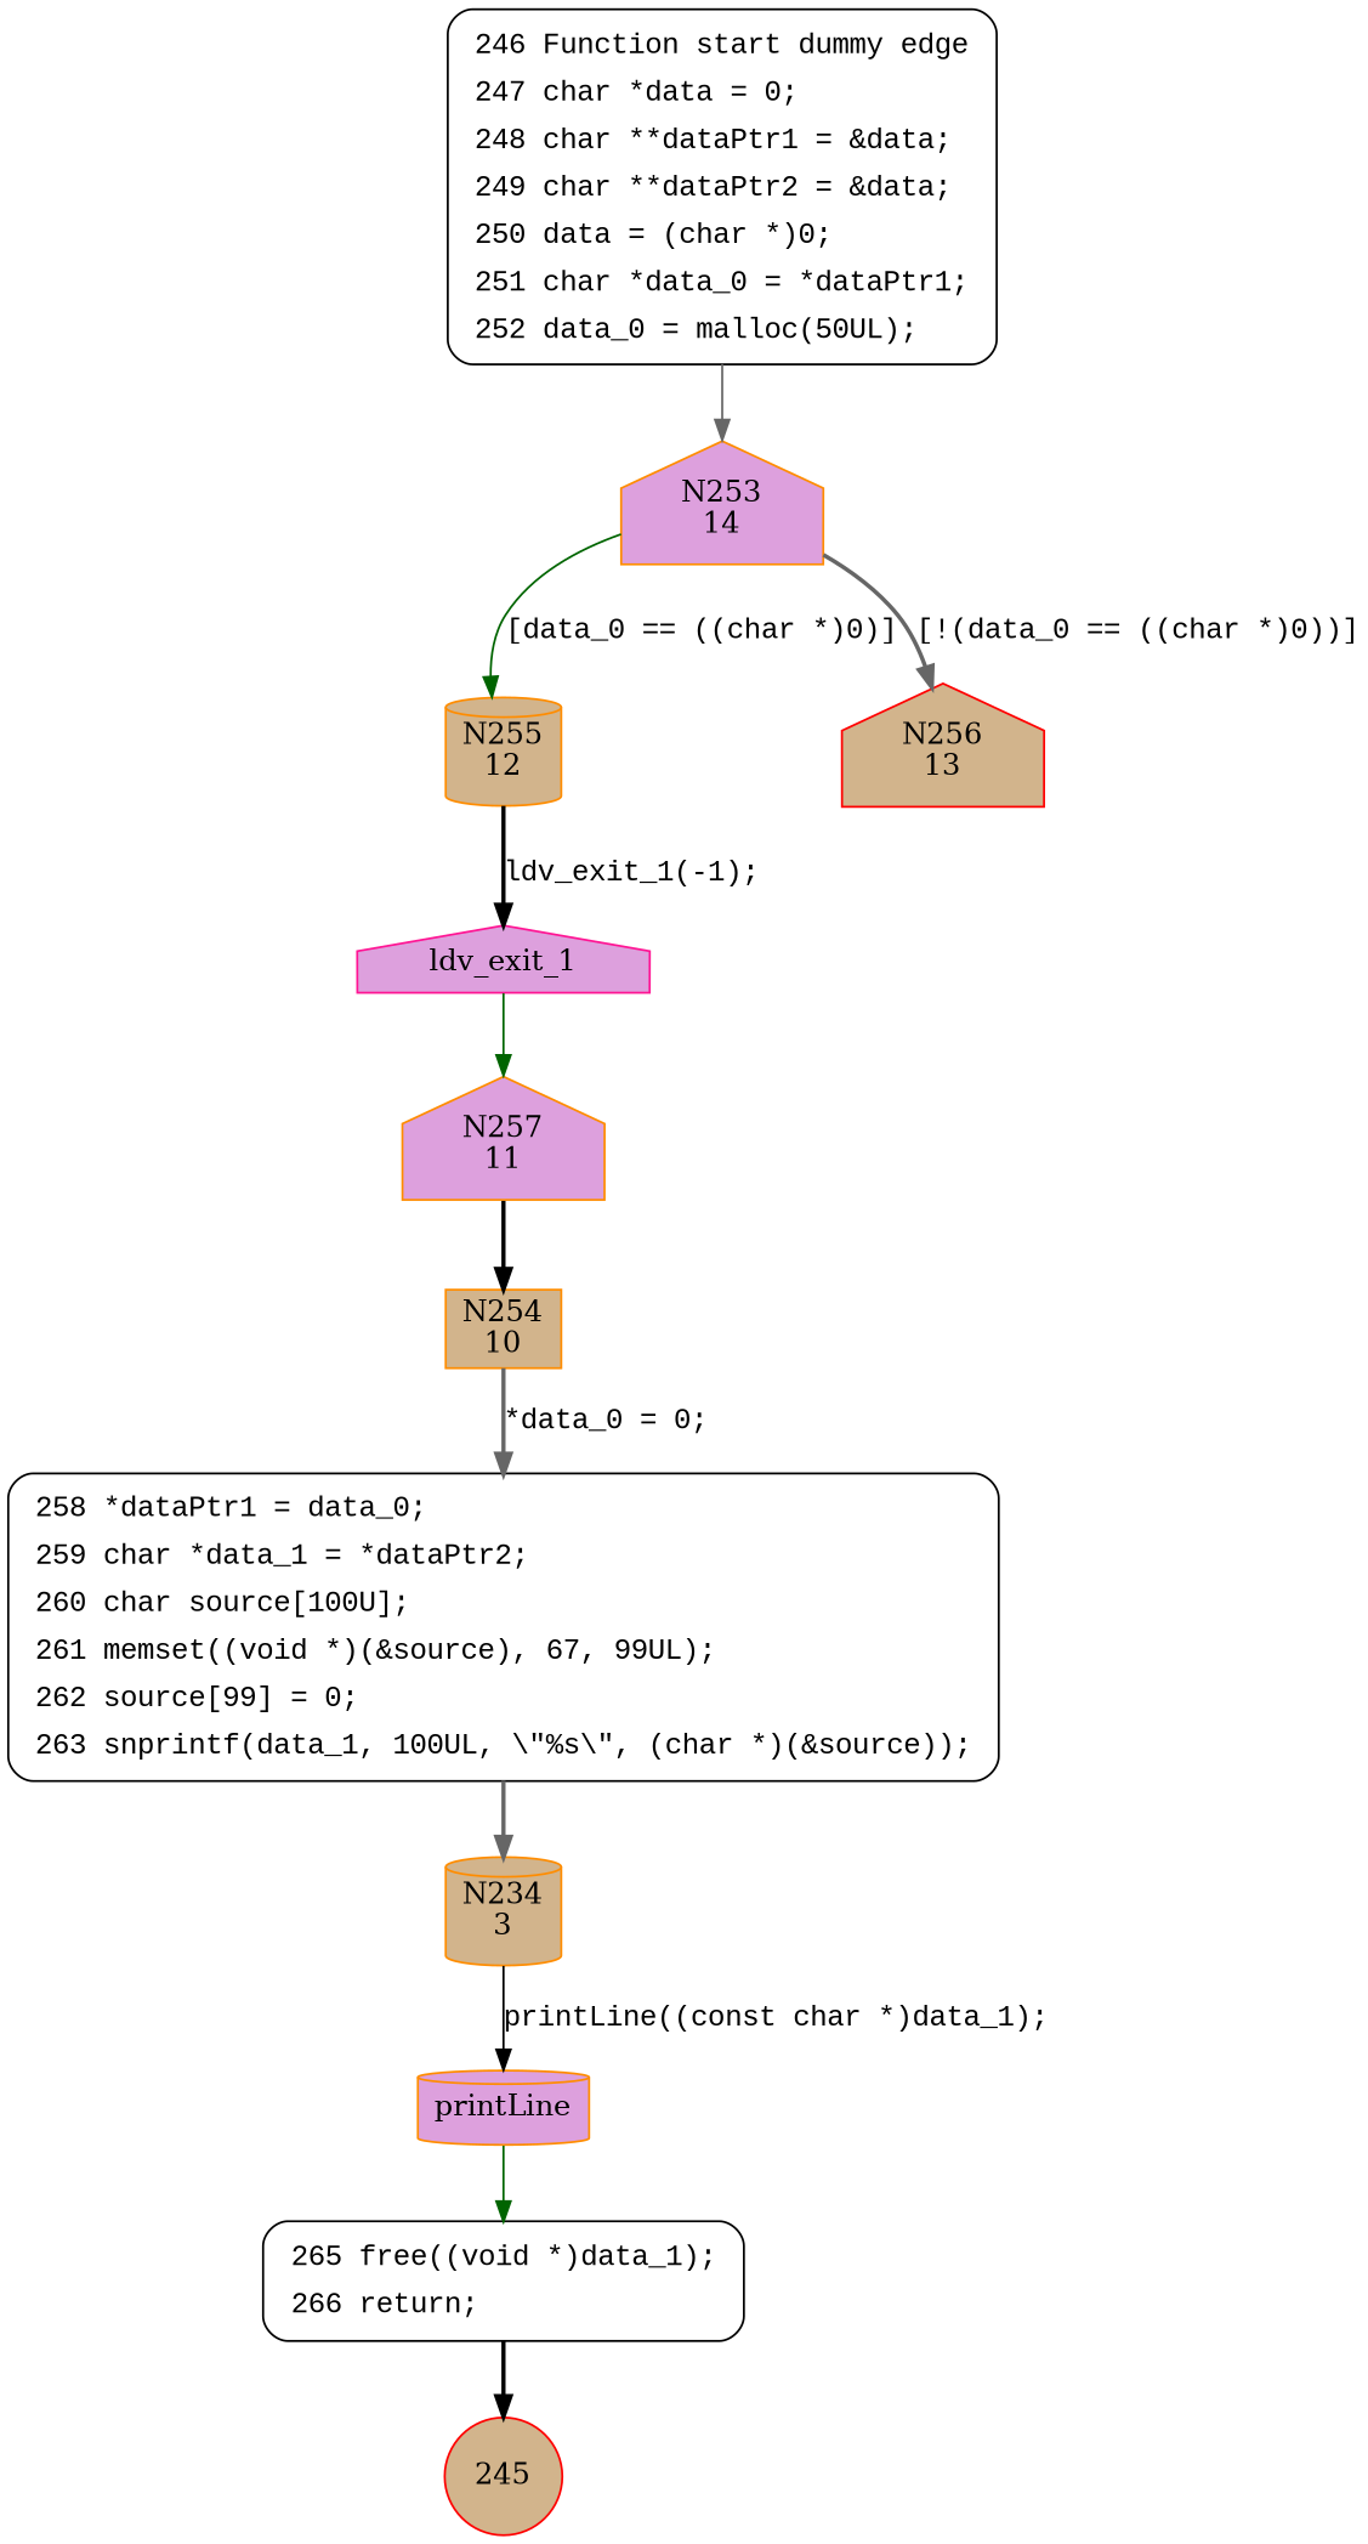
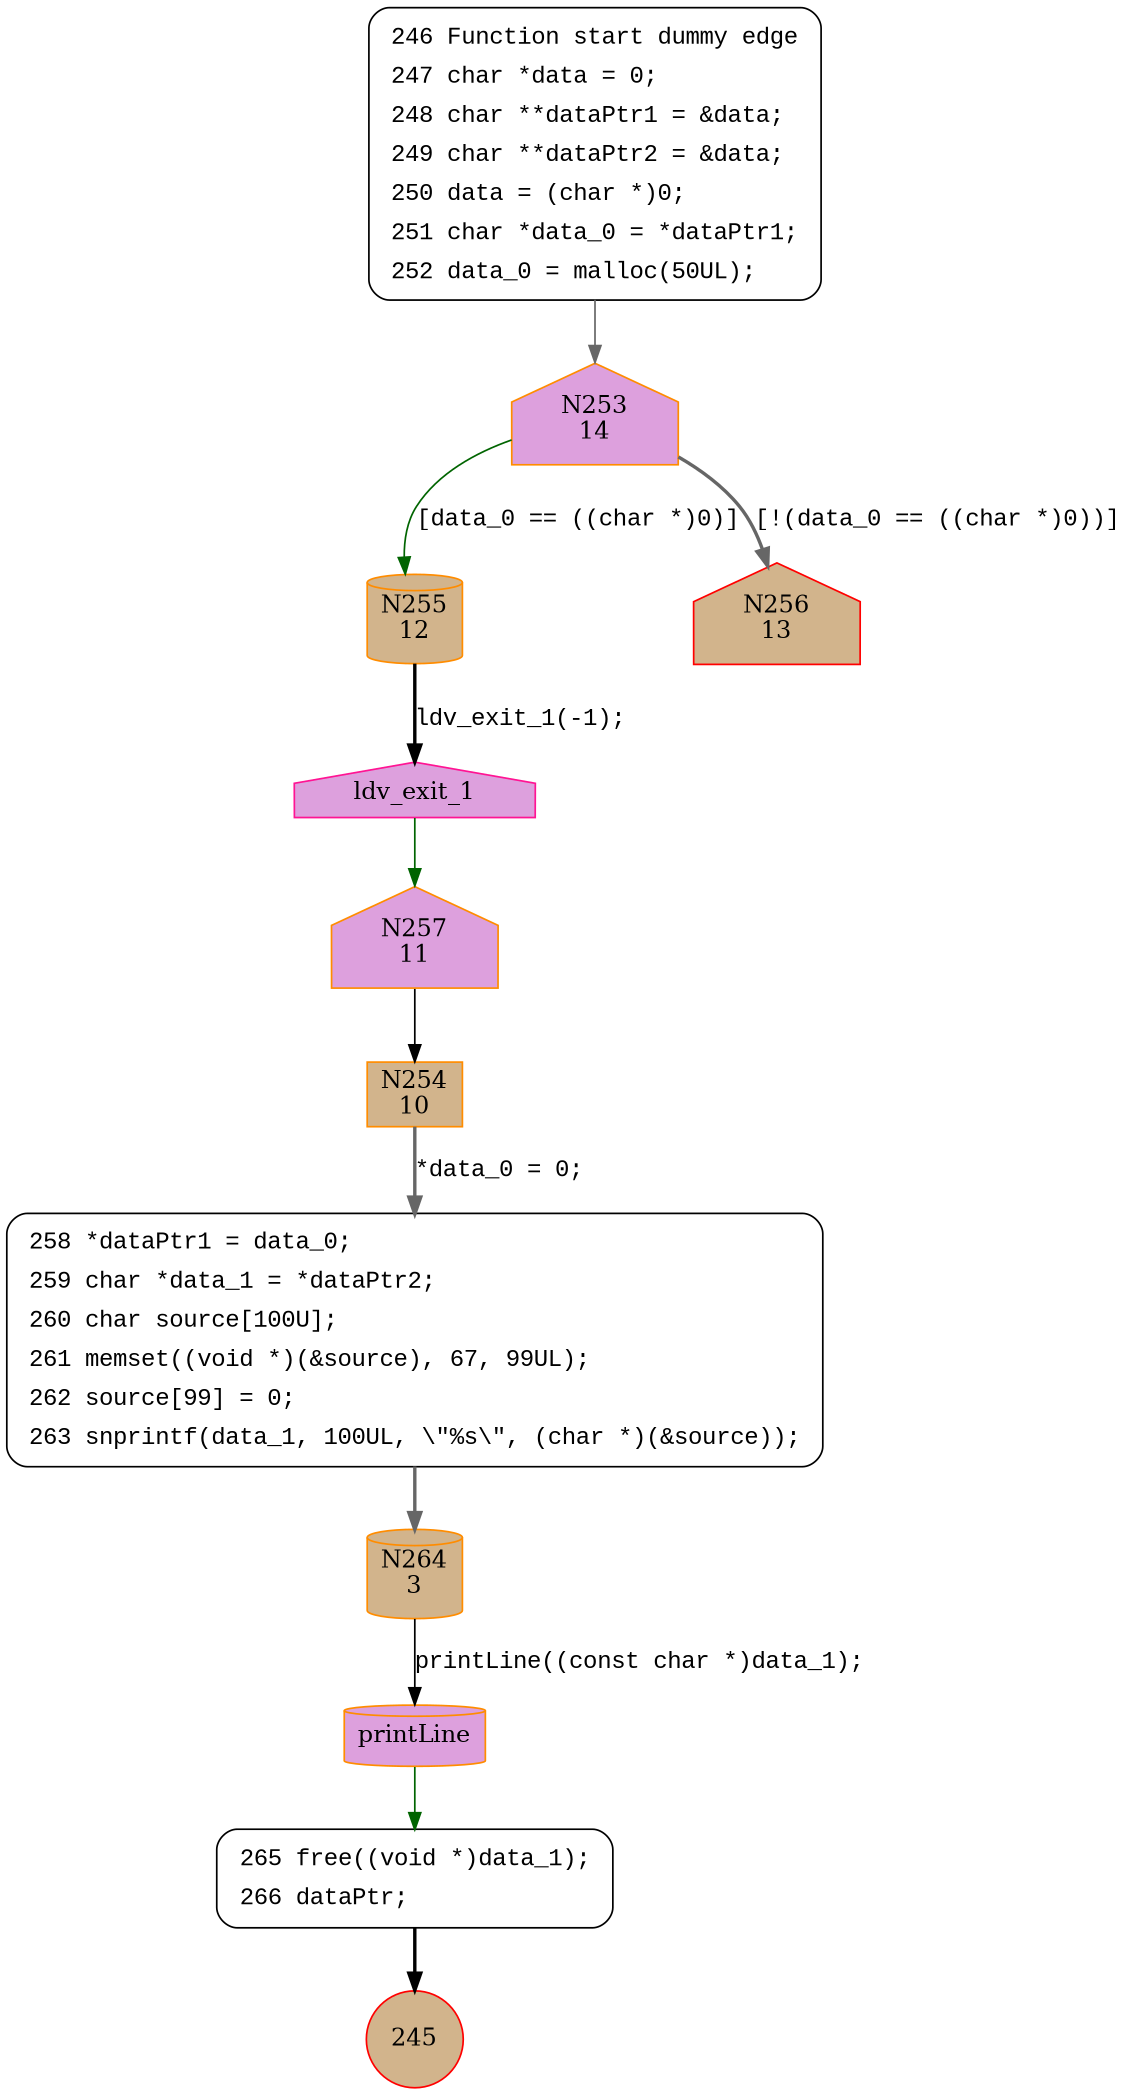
  digraph {
    node [color=darkorange fillcolor=tan shape=house style=filled]
    edge [color=gray40 fontname="Courier New" style=bold]
    n1 [fillcolor=plum label="N253\n14"]
    n2 [label="N255\n12" shape=cylinder]
    n3 [color=red label="N256\n13"]
    n4 [color=deeppink fillcolor=plum label=ldv_exit_1]
    n5 [fillcolor=plum label="N257\n11"]
    n6 [label="N254\n10" shape=box]
    n7 [fillcolor=white fontname="Courier New" label=<<table border="0" cellborder="0" cellpadding="3" bgcolor="white"><tr><td align="right">258</td><td align="left">*dataPtr1 = data_0;</td></tr><tr><td align="right">259</td><td align="left">char *data_1 = *dataPtr2;</td></tr><tr><td align="right">260</td><td align="left">char source[100U];</td></tr><tr><td align="right">261</td><td align="left">memset((void *)(&amp;source), 67, 99UL);</td></tr><tr><td align="right">262</td><td align="left">source[99] = 0;</td></tr><tr><td align="right">263</td><td align="left">snprintf(data_1, 100UL, \&quot;%s\&quot;, (char *)(&amp;source));</td></tr></table>> penwidth=1 shape=Mrecord style="filled,bold" color=""]
-   n8 [label="N234\n3" shape=cylinder]
+   n8 [label="N264\n3" shape=cylinder]
    n9 [fillcolor=plum label=printLine shape=cylinder]
-   n10 [fillcolor=white fontname="Courier New" label=<<table border="0" cellborder="0" cellpadding="3" bgcolor="white"><tr><td align="right">265</td><td align="left">free((void *)data_1);</td></tr><tr><td align="right">266</td><td align="left">return;</td></tr></table>> penwidth=1 shape=Mrecord style="filled,bold" color=""]
+   n10 [fillcolor=white fontname="Courier New" label=<<table border="0" cellborder="0" cellpadding="3" bgcolor="white"><tr><td align="right">265</td><td align="left">free((void *)data_1);</td></tr><tr><td align="right">266</td><td align="left">dataPtr;</td></tr></table>> penwidth=1 shape=Mrecord style="filled,bold" color=""]
    245 [color=red shape=circle]
    n12 [fillcolor=white fontname="Courier New" label=<<table border="0" cellborder="0" cellpadding="3" bgcolor="white"><tr><td align="right">246</td><td align="left">Function start dummy edge</td></tr><tr><td align="right">247</td><td align="left">char *data = 0;</td></tr><tr><td align="right">248</td><td align="left">char **dataPtr1 = &amp;data;</td></tr><tr><td align="right">249</td><td align="left">char **dataPtr2 = &amp;data;</td></tr><tr><td align="right">250</td><td align="left">data = (char *)0;</td></tr><tr><td align="right">251</td><td align="left">char *data_0 = *dataPtr1;</td></tr><tr><td align="right">252</td><td align="left">data_0 = malloc(50UL);</td></tr></table>> penwidth=1 shape=Mrecord style="filled,bold" color=""]
    n1 -> n2 [color=darkgreen label="[data_0 == ((char *)0)]" style=solid]
    n1 -> n3 [label="[!(data_0 == ((char *)0))]"]
    n2 -> n4 [color=black label="ldv_exit_1(-1);"]
    n4 -> n5 [color=darkgreen style=solid]
-   n5 -> n6 [color=black]
+   n5 -> n6 [color=black style=solid]
    n6 -> n7 [label="*data_0 = 0;"]
    n7 -> n8 [fontname=""]
    n8 -> n9 [color=black label="printLine((const char *)data_1);" style=solid]
    n9 -> n10 [color=darkgreen style=solid]
    n10 -> 245 [color=black fontname=""]
    n12 -> n1 [style=solid fontname=""]
  }
